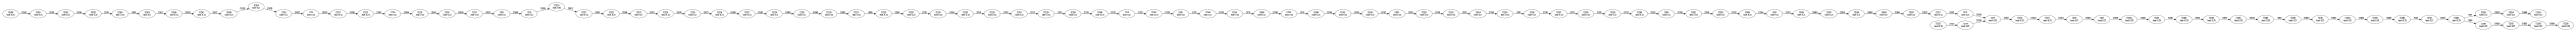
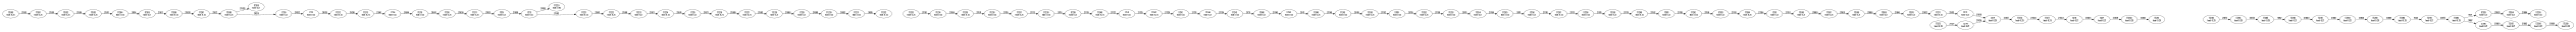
  digraph {
    fontname=Oswald
    rankdir=LR
    node [fontname=Oswald]
    edge [fontname=Oswald]
    n1 [label="T7200\n load: 0.25"]
    n2 [label="T7201\n load: 0.25"]
    n3 [label="T7202\n load: 0.25"]
    n4 [label="T7203\n load: 0.25"]
    n5 [label="T7204\n load: 0.25"]
    n6 [label="T7205\n load: 0.25"]
    n7 [label="T7206\n load: 0.25"]
    n8 [label="T7207\n load: 0.25"]
    n9 [label="T7208\n load: 0.25"]
    n10 [label="T7209\n load: 0.25"]
    n11 [label="T7210\n load: 0.25"]
    n12 [label="T7211\n load: 0.25"]
    n13 [label="T7212\n load: 0.25"]
    n14 [label="T7213\n load: 0.25"]
    n15 [label="T7214\n load: 0.25"]
    n16 [label="T7215\n load: 0.25"]
    n17 [label="T7216\n load: 0.25"]
    n18 [label="T7217\n load: 0.25"]
    n19 [label="T7218\n load: 0.25"]
    n20 [label="T7219\n load: 0.25"]
    n21 [label="T7220\n load: 0.85"]
    n22 [label="T7221\n load: 0.25"]
    n23 [label="T7222\n load: 0.25"]
    n24 [label="T7223\n load: 0.25"]
    n25 [label="T7224\n load: 0.25"]
    n26 [label="T7225\n load: 0.25"]
    n27 [label="T7226\n load: 0.25"]
    n28 [label="T7227\n load: 0.25"]
    n29 [label="T7228\n load: 0.25"]
    n30 [label="T7229\n load: 0.25"]
    n31 [label="T7230\n load: 0.25"]
    n32 [label="T7231\n load: 0.25"]
    n33 [label="T7232\n load: 0.25"]
    n34 [label="T7233\n load: 0.25"]
    n35 [label="T7234\n load: 0.25"]
    n36 [label="T7235\n load: 0.25"]
    n37 [label="T7236\n load: 0.25"]
    n38 [label="T7237\n load: 0.25"]
    n39 [label="T7238\n load: 0.25"]
    n40 [label="T7239\n load: 0.25"]
    n41 [label="T7240\n load: 0.25"]
    n42 [label="T7241\n load: 0.25"]
    n43 [label="T7242\n load: 0.25"]
    n44 [label="T7243\n load: 0.25"]
    n45 [label="T7244\n load: 0.25"]
    n46 [label="T7245\n load: 0.25"]
    n47 [label="T7246\n load: 0.25"]
    n48 [label="T7247\n load: 0.25"]
    n49 [label="T7248\n load: 0.25"]
    n50 [label="T7249\n load: 0.25"]
    n51 [label="T7250\n load: 0.25"]
    n52 [label="T7651\n load: 0.25"]
    n53 [label="T7252\n load: 0.25"]
    n54 [label="T7253\n load: 0.25"]
    n55 [label="T7254\n load: 0.25"]
    n56 [label="T7255\n load: 0.25"]
    n57 [label="T7256\n load: 0.25"]
    n58 [label="T7257\n load: 0.25"]
    n59 [label="T7258\n load: 0.25"]
    n60 [label="T7259\n load: 0.25"]
    n61 [label="T7260\n load: 0.25"]
    n62 [label="T7261\n load: 0.25"]
    n63 [label="T7262\n load: 0.25"]
    n64 [label="T7263\n load: 0.25"]
    n65 [label="T7264\n load: 0.25"]
    n66 [label="T7265\n load: 0.25"]
    n67 [label="T7266\n load: 0.25"]
    n68 [label="T7267\n load: 0.25"]
    n69 [label="T7268\n load: 0.25"]
    n70 [label="T7269\n load: 0.25"]
    n71 [label="T7270\n load: 0.25"]
    n72 [label="T7271\n load: 0.25"]
    n73 [label="T7272\n load: 0.25"]
    n74 [label="T7275\n load: 0.25"]
    n75 [label="T7273\n load: 0.25"]
    n76 [label="T7274\n load: 0.25"]
    n77 [label="T7276\n load: 0.25"]
    n78 [label="T7277\n load: 0.25"]
    n79 [label="T7278\n load: 0.25"]
    n80 [label="T7279\n load: 0.25"]
    n81 [label="T7280\n load: 0.25"]
    n82 [label="T7281\n load: 0.25"]
-   n83 [label="T7282\n load: 0.25"]
    n84 [label="T7283\n load: 0.25"]
    n85 [label="T7284\n load: 0.25"]
    n86 [label="T7285\n load: 0.25"]
    n87 [label="T7286\n load: 0.25"]
    n88 [label="T7287\n load: 0.25"]
    n89 [label="T7288\n load: 0.25"]
    n90 [label="T7289\n load: 0.25"]
    n91 [label="T7290\n load: 0.25"]
    n92 [label="T7291\n load: 0.25"]
    n93 [label="T7292\n load: 0.25"]
    n94 [label="T7293\n load: 0.25"]
    n95 [label="T7296\n load: 0.25"]
    n96 [label="T7294\n load: 0.25"]
    n97 [label="T7295\n load: 0.25"]
    n98 [label="T7297\n load: 0.25"]
    n99 [label="T7298\n load: 0.25"]
    n100 [label="T7299\n load: 0.25"]
    n1 -> n2 [label=21602]
    n2 -> n3 [label=21605]
    n3 -> n4 [label=21608]
    n4 -> n5 [label=21611]
    n5 -> n6 [label=21614]
    n6 -> n7 [label=21617]
    n7 -> n8 [label=21620]
    n8 -> n9 [label=21623]
    n9 -> n10 [label=21626]
-   n10 -> n11 [label=21629]
+   n9 -> n11 [label=21629]
    n11 -> n12 [label=21632]
    n12 -> n13 [label=21635]
    n13 -> n14 [label=21638]
    n14 -> n15 [label=21641]
    n15 -> n16 [label=21644]
    n16 -> n17 [label=21647]
    n17 -> n18 [label=21650]
    n18 -> n19 [label=21653]
    n19 -> n20 [label=21656]
    n20 -> n21 [label=21659]
-   n21 -> n22 [label=21662]
+   n20 -> n22 [label=21662]
    n22 -> n23 [label=21665]
    n23 -> n24 [label=21668]
    n24 -> n25 [label=21671]
    n25 -> n26 [label=21674]
    n26 -> n27 [label=21677]
    n27 -> n28 [label=21680]
    n28 -> n29 [label=21683]
    n29 -> n30 [label=21686]
    n30 -> n31 [label=21689]
    n31 -> n32 [label=21692]
    n32 -> n33 [label=21695]
-   n33 -> n34 [label=21698]
    n34 -> n35 [label=21701]
    n35 -> n36 [label=21704]
    n36 -> n37 [label=21707]
    n37 -> n38 [label=21710]
    n38 -> n39 [label=21713]
    n39 -> n40 [label=21716]
    n40 -> n41 [label=21719]
    n41 -> n42 [label=21722]
    n42 -> n43 [label=21725]
    n43 -> n44 [label=21728]
    n44 -> n45 [label=21731]
    n45 -> n46 [label=21734]
    n46 -> n47 [label=21737]
    n47 -> n48 [label=21740]
    n48 -> n49 [label=21743]
    n49 -> n50 [label=21746]
    n50 -> n51 [label=21749]
    n51 -> n52 [label=21752]
    n52 -> n53 [label=21755]
    n53 -> n54 [label=21758]
    n54 -> n55 [label=21761]
    n55 -> n56 [label=21764]
    n56 -> n57 [label=21767]
    n57 -> n58 [label=21770]
    n58 -> n59 [label=21773]
    n59 -> n60 [label=21776]
    n60 -> n61 [label=21779]
    n61 -> n62 [label=21782]
    n62 -> n63 [label=21785]
    n63 -> n64 [label=21788]
    n64 -> n65 [label=21791]
    n65 -> n66 [label=21794]
    n66 -> n67 [label=21797]
    n67 -> n68 [label=21800]
    n68 -> n69 [label=21803]
    n69 -> n70 [label=21806]
    n70 -> n71 [label=21848]
    n71 -> n72 [label=21812]
    n72 -> n73 [label=21815]
    n73 -> n74 [label=21818]
    n74 -> n77 [label=21827]
    n75 -> n76 [label=21821]
    n76 -> n74 [label=21824]
    n77 -> n78 [label=21830]
    n78 -> n79 [label=21833]
    n79 -> n80 [label=21836]
    n80 -> n81 [label=21839]
    n81 -> n82 [label=21842]
-   n82 -> n83 [label=21845]
-   n83 -> n84 [label=21848]
    n84 -> n85 [label=21851]
    n85 -> n86 [label=21854]
    n86 -> n87 [label=21857]
    n87 -> n88 [label=21860]
    n88 -> n89 [label=21863]
    n89 -> n90 [label=21866]
    n90 -> n91 [label=21869]
    n91 -> n92 [label=21872]
    n92 -> n93 [label=21875]
    n93 -> n94 [label=21878]
    n93 -> n95 [label=21887]
    n94 -> n96 [label=21883]
    n95 -> n98 [label=21890]
    n96 -> n97 [label=21884]
    n98 -> n99 [label=21893]
    n99 -> n100 [label=21896]
  }
